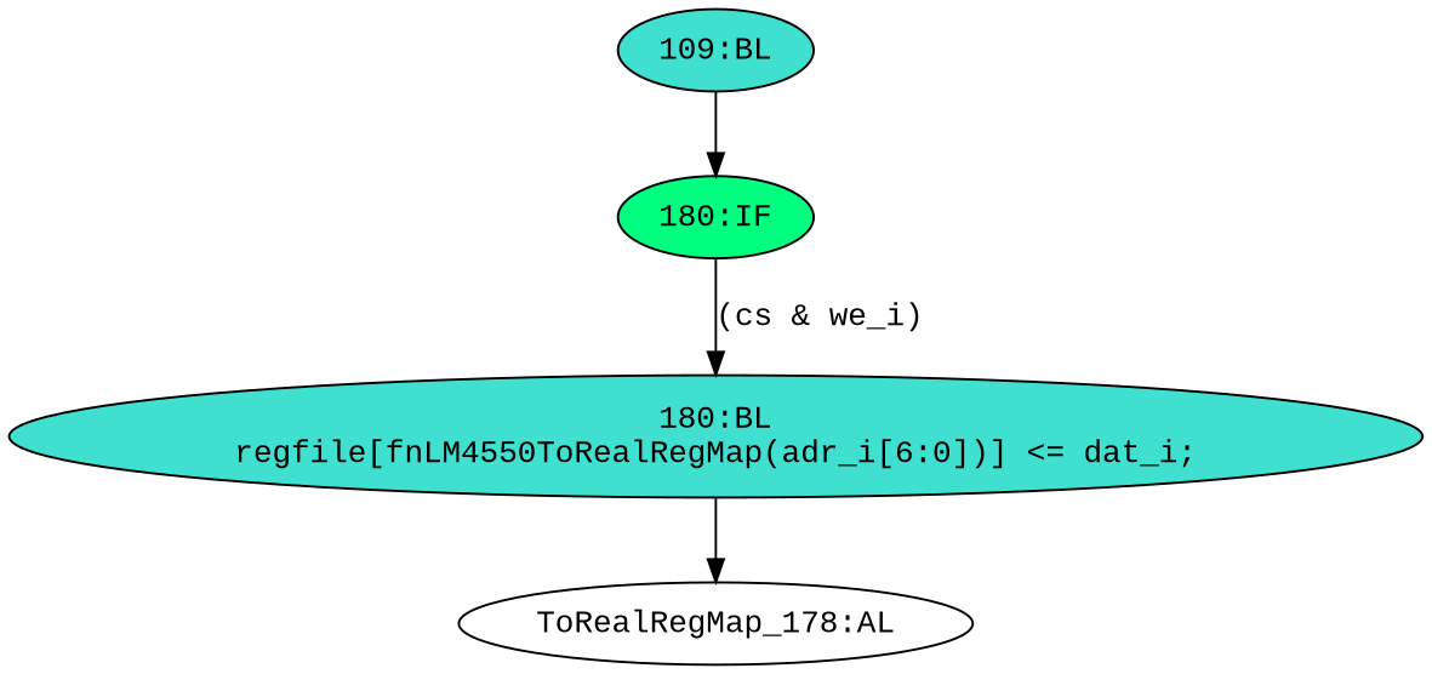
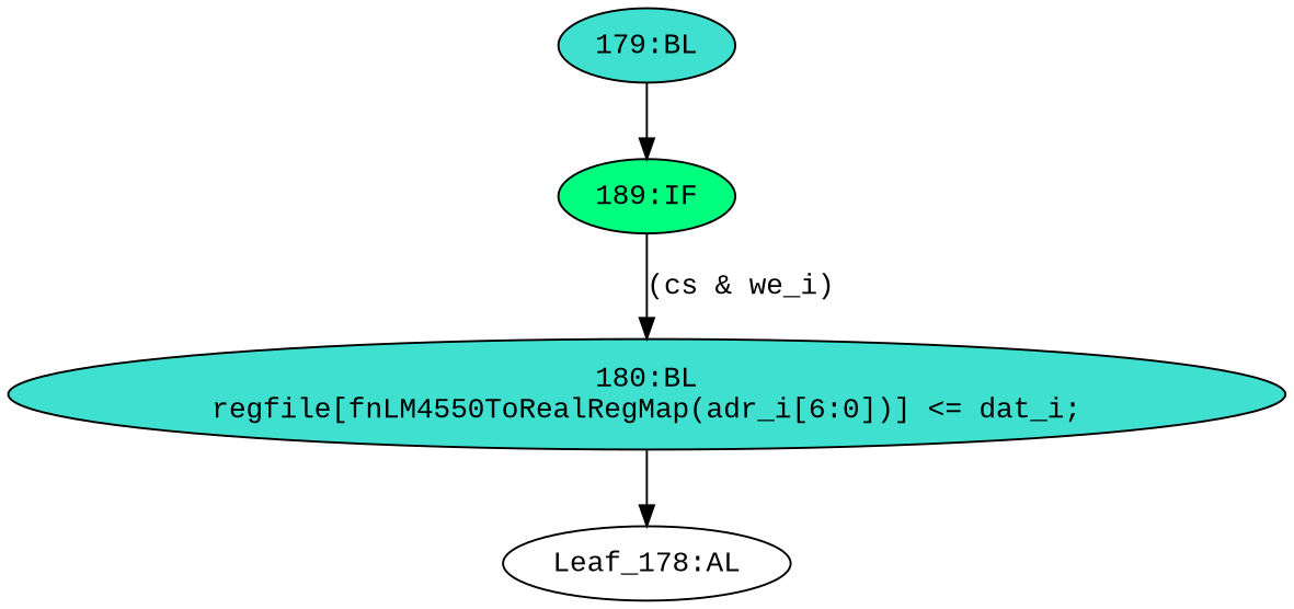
  strict digraph {
    fontname="Liberation Mono"
    node [fillcolor=turquoise fontname="Liberation Mono" statements="[]" style=filled typ=Block]
    edge [cond="[]" fontname="Liberation Mono" lineno=None]
    n1 [ast="<pyverilog.vparser.ast.Block object at 0x7fcb433cd990>" label="180:BL\nregfile[fnLM4550ToRealRegMap(adr_i[6:0])] <= dat_i;" statements="[<pyverilog.vparser.ast.NonblockingSubstitution object at 0x7fcb433cd410>]"]
-   n2 [def_var="['regfile']" label="ToRealRegMap_178:AL" fillcolor="" statements="" style="" typ=""]
-   n3 [ast="<pyverilog.vparser.ast.Block object at 0x7fcb433cdad0>" label="109:BL"]
-   n4 [ast="<pyverilog.vparser.ast.IfStatement object at 0x7fcb433cdb10>" fillcolor=springgreen label="180:IF" typ=IfStatement]
+   n2 [def_var="['regfile']" label="Leaf_178:AL" fillcolor="" statements="" style="" typ=""]
+   n3 [ast="<pyverilog.vparser.ast.Block object at 0x7fcb433cdad0>" label="179:BL"]
+   n4 [ast="<pyverilog.vparser.ast.IfStatement object at 0x7fcb433cdb10>" fillcolor=springgreen label="189:IF" typ=IfStatement]
    n1 -> n2
    n3 -> n4
    n4 -> n1 [cond="['cs', 'we_i']" label="(cs & we_i)" lineno=180]
  }
